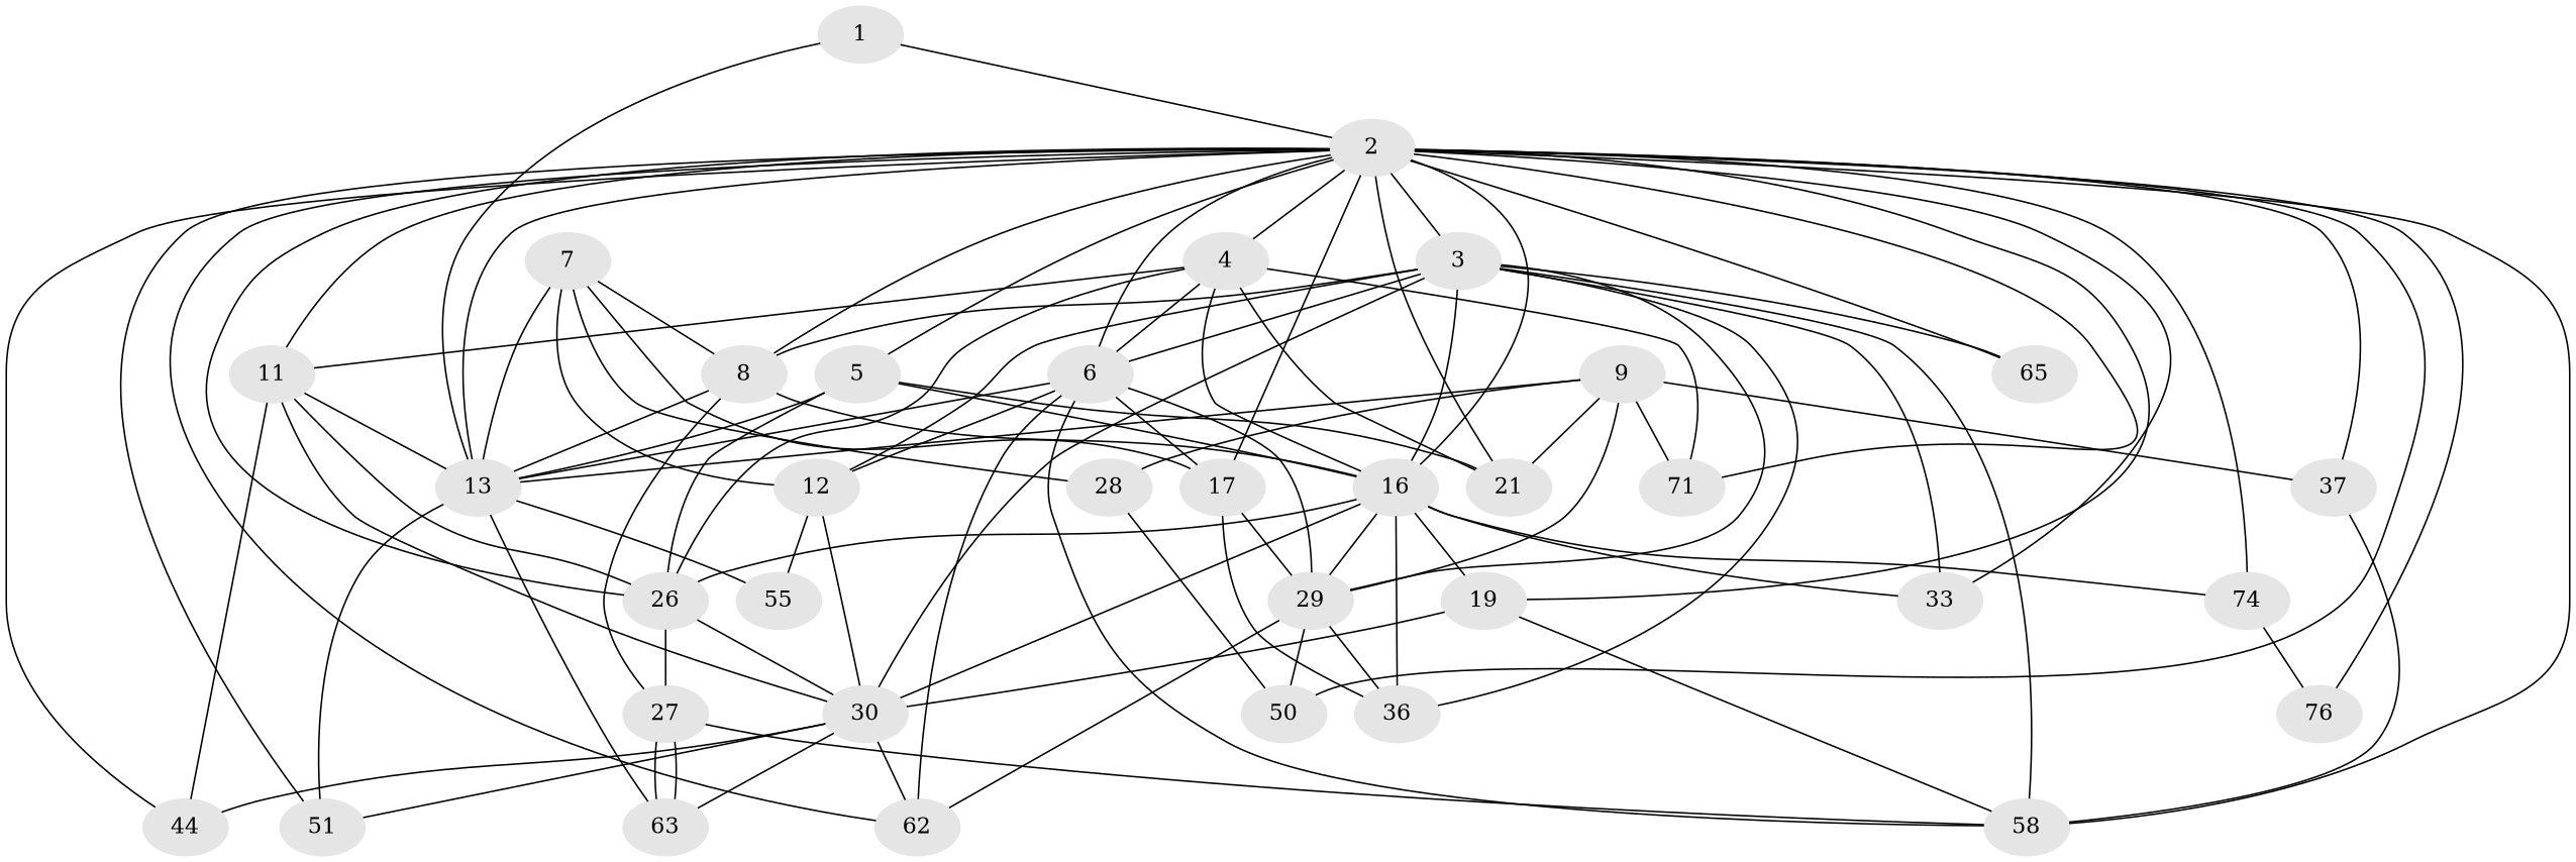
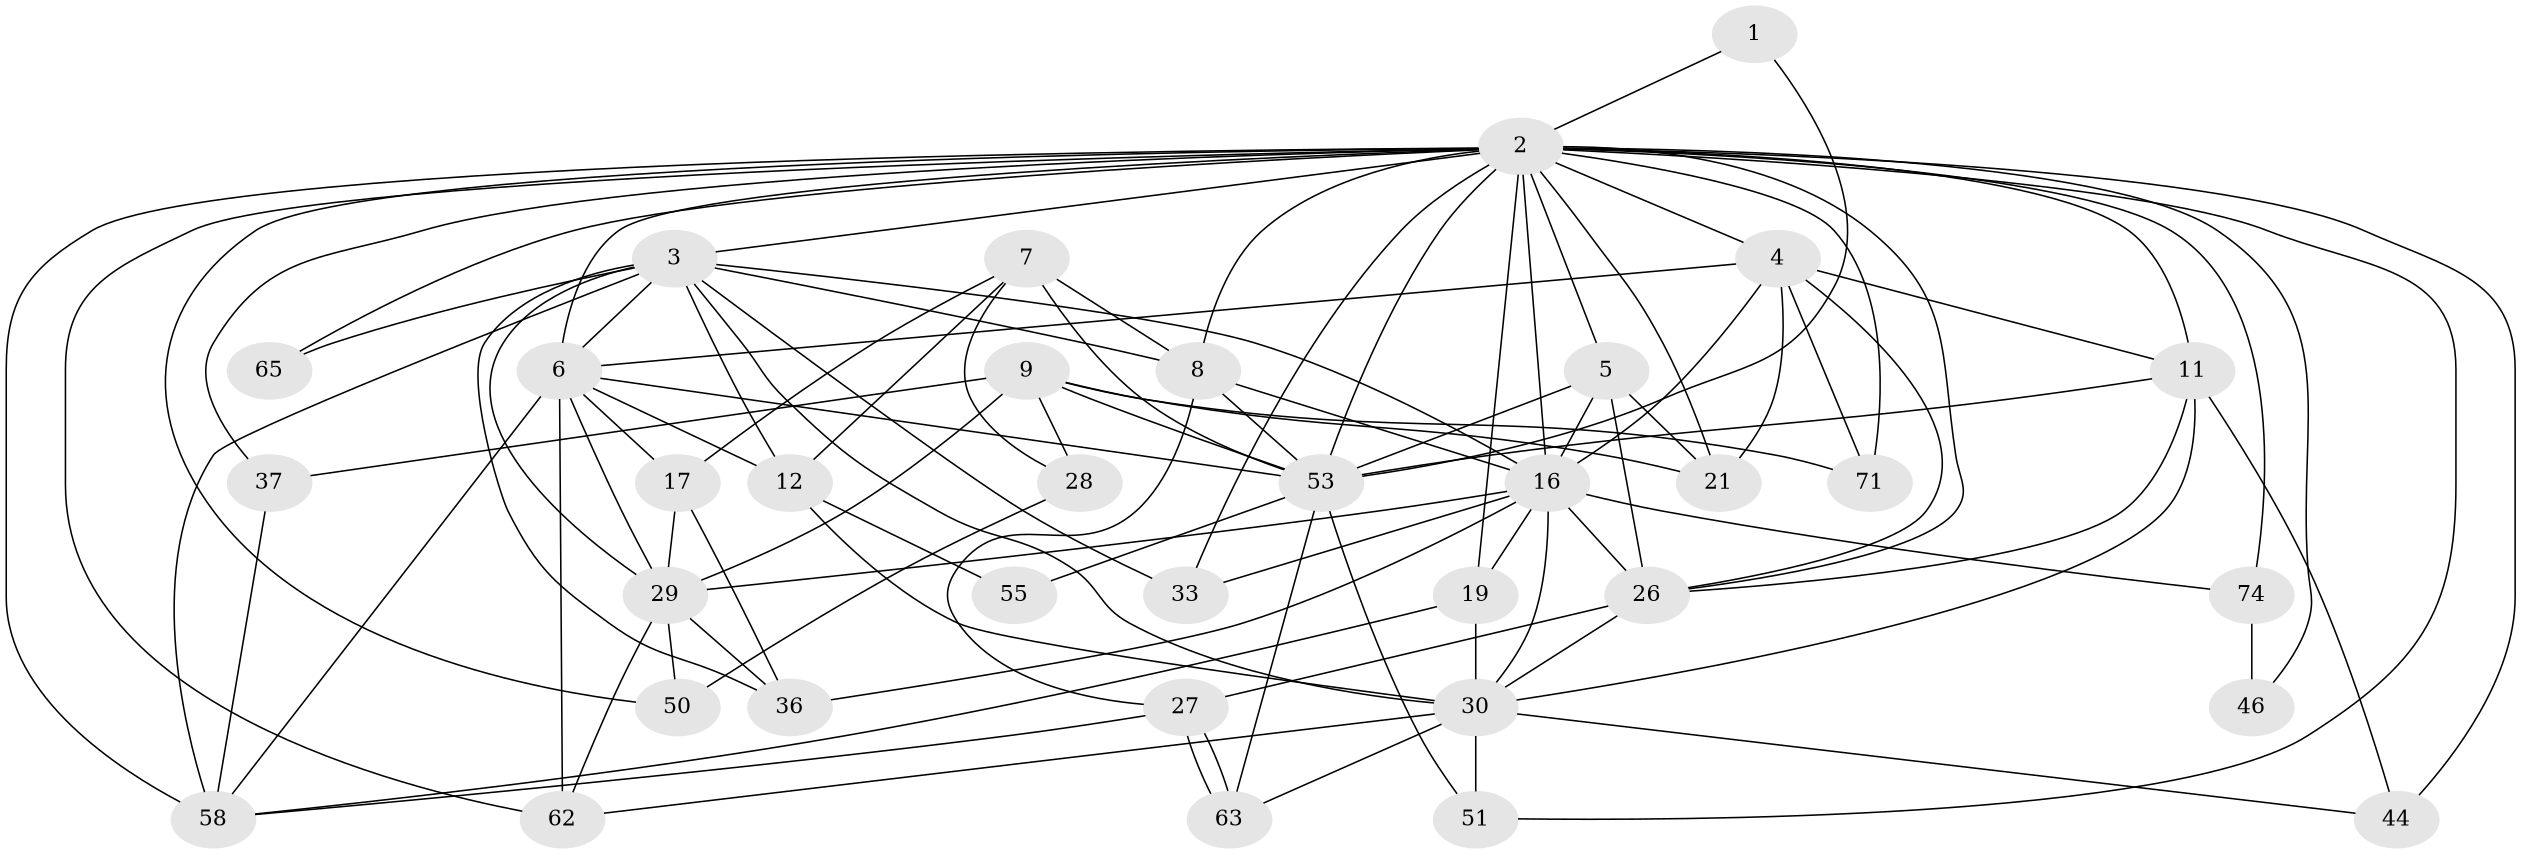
  graph {
    node [color=gray90 style=filled]
    2 [super="+43+23+15+24"]
-   13 [super="+22"]
+   13 [super="+22" label=53]
    3 [super="+88+14+35"]
    4 [super="+57+10+77"]
    5 [super="+39+42"]
    6 [super="+56+38"]
    8 [super="+32"]
    11 [super="+53"]
    16 [super="+20+48"]
    17 [super="+40"]
    19 [super="+31"]
    21
    33
    37 [super="+52"]
    44
    50
    51
    58 [super="+78"]
    62
    65
    71
    74
-   76
+   76 [label=46]
    26 [super="+61"]
    1
    55
    63
    28
    30 [super="+68+72"]
    12 [super="+41"]
    29 [super="+87+80"]
    36
    27 [super="+54"]
    7 [super="+25"]
    9 [super="+69"]
    2 -- 13
    2 -- 3
    2 -- 4 [weight=3]
    2 -- 5
    2 -- 6 [weight=2]
    2 -- 8 [weight=2]
    2 -- 11
    2 -- 16 [weight=3]
-   2 -- 17 [weight=2]
    2 -- 19
    2 -- 21
    2 -- 33
    2 -- 37 [weight=2]
    2 -- 44
    2 -- 50
    2 -- 51
    2 -- 58 [weight=2]
    2 -- 62
    2 -- 65
    2 -- 71
    2 -- 74
    2 -- 76
    2 -- 26
    13 -- 51
    13 -- 55
    13 -- 63
    3 -- 6
    3 -- 8
    3 -- 16
    3 -- 33
    3 -- 58
    3 -- 65 [weight=2]
    3 -- 30
    3 -- 12
    3 -- 29
    3 -- 36
    4 -- 6
    4 -- 11
    4 -- 16
    4 -- 21
    4 -- 71
    4 -- 26
    5 -- 13
    5 -- 16 [weight=2]
    5 -- 21
    5 -- 26
    6 -- 13
    6 -- 17
    6 -- 58
    6 -- 62
    6 -- 12
    6 -- 29
    8 -- 13
    8 -- 16
    8 -- 27
    11 -- 13
    11 -- 44
    11 -- 26
    11 -- 30
    16 -- 19
    16 -- 33
    16 -- 74
    16 -- 26 [weight=4]
    16 -- 30
    16 -- 29 [weight=2]
    16 -- 36
    17 -- 29
    17 -- 36
    19 -- 58
    19 -- 30 [weight=2]
    37 -- 58
    74 -- 76
    26 -- 30
    26 -- 27
    1 -- 2
    1 -- 13
    28 -- 50
    30 -- 44
    30 -- 51
    30 -- 62
    30 -- 63
    12 -- 55
    12 -- 30
    29 -- 50
    29 -- 62
    29 -- 36
    27 -- 58
    27 -- 63
    27 -- 63
    7 -- 13 [weight=2]
    7 -- 8
    7 -- 17
    7 -- 28
    7 -- 12
    9 -- 13 [weight=2]
    9 -- 21
    9 -- 37
    9 -- 71
    9 -- 28
    9 -- 29
  }
